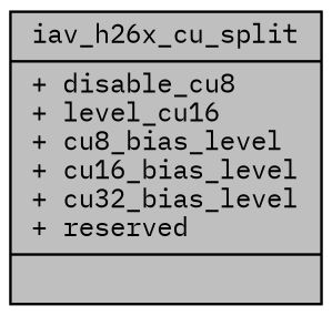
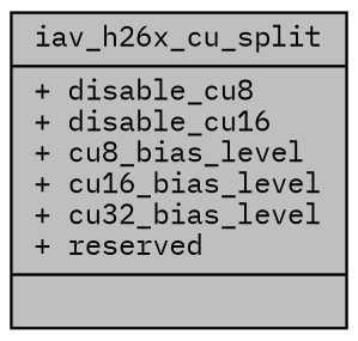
  digraph {
    fontname="IBM Plex Mono"
-   n1 [color=black fillcolor=grey75 fontcolor=black fontname="IBM Plex Mono" fontsize=10 height=0.2 label="{iav_h26x_cu_split\n|+ disable_cu8\l+ level_cu16\l+ cu8_bias_level\l+ cu16_bias_level\l+ cu32_bias_level\l+ reserved\l|}" shape=record style=filled width=0.4]
+   n1 [color=black fillcolor=grey75 fontcolor=black fontname="IBM Plex Mono" fontsize=10 height=0.2 label="{iav_h26x_cu_split\n|+ disable_cu8\l+ disable_cu16\l+ cu8_bias_level\l+ cu16_bias_level\l+ cu32_bias_level\l+ reserved\l|}" shape=record style=filled width=0.4]
  }
